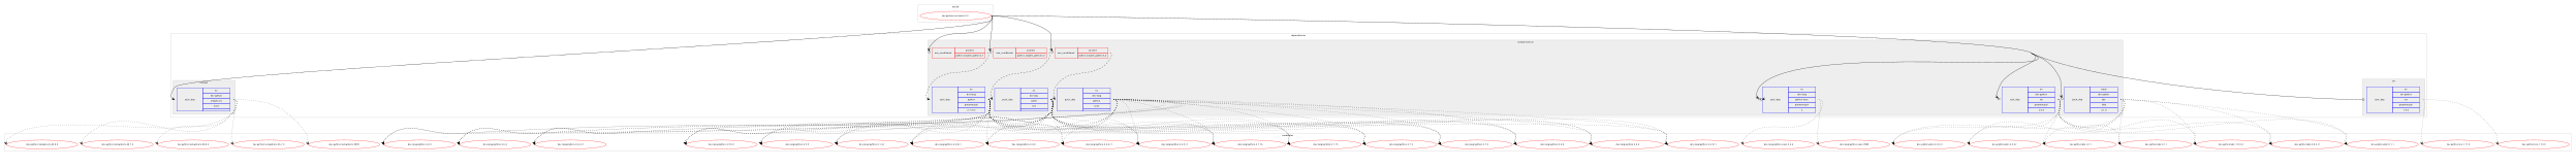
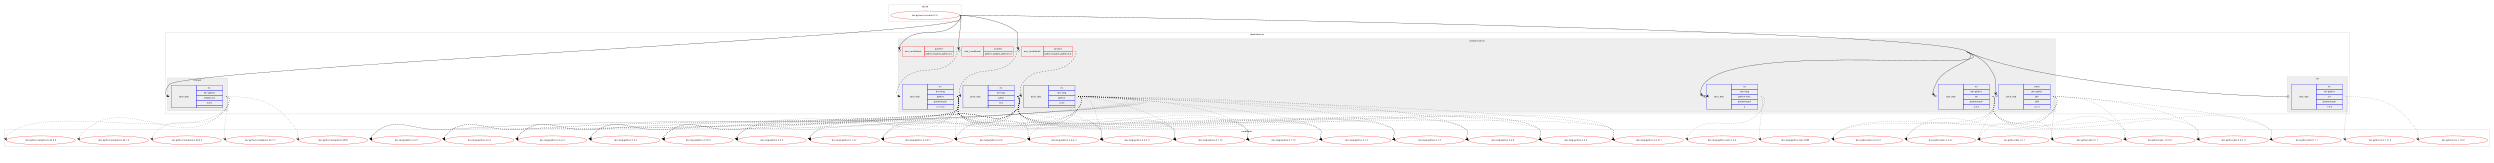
  digraph {
    compound=true
    concentrate=true
    fontname=Roboto
    fontsize=10
    newrank=true
    rankdir=TB
    ranksep=1.5
    node [color=red fontname=Roboto fontsize=10]
    edge [arrowhead=vee fontname=Roboto headport=w style=dotted tailport=e weight=100]
    n1 [label="dev-python/os-traits-0.3.3" width=4]
    n2 [color=blue label=<<TABLE BORDER="0" CELLBORDER="1" CELLSPACING="0" CELLPADDING="4" WIDTH="220"><TR><TD ROWSPAN="6" CELLPADDING="30">pack_dep</TD></TR><TR><TD WIDTH="110">no</TD></TR><TR><TD>dev-python</TD></TR><TR><TD>setuptools</TD></TR><TR><TD>none</TD></TR><TR><TD></TD></TR></TABLE>> shape=none]
    n3 [color=blue label=<<TABLE BORDER="0" CELLBORDER="1" CELLSPACING="0" CELLPADDING="4" WIDTH="220"><TR><TD ROWSPAN="6" CELLPADDING="30">pack_dep</TD></TR><TR><TD WIDTH="110">no</TD></TR><TR><TD>dev-lang</TD></TR><TR><TD>python</TD></TR><TR><TD>greaterequal</TD></TR><TR><TD>2.7.5-r2</TD></TR></TABLE>> shape=none]
    n4 [label=<<TABLE BORDER="0" CELLBORDER="1" CELLSPACING="0" CELLPADDING="4"><TR><TD ROWSPAN="3" CELLPADDING="10">use_conditional</TD></TR><TR><TD>positive</TD></TR><TR><TD>python_targets_python2_7</TD></TR></TABLE>> shape=none]
    n5 [color=blue label=<<TABLE BORDER="0" CELLBORDER="1" CELLSPACING="0" CELLPADDING="4" WIDTH="220"><TR><TD ROWSPAN="6" CELLPADDING="30">pack_dep</TD></TR><TR><TD WIDTH="110">no</TD></TR><TR><TD>dev-lang</TD></TR><TR><TD>python</TD></TR><TR><TD>none</TD></TR><TR><TD></TD></TR></TABLE>> shape=none]
    n6 [label=<<TABLE BORDER="0" CELLBORDER="1" CELLSPACING="0" CELLPADDING="4"><TR><TD ROWSPAN="3" CELLPADDING="10">use_conditional</TD></TR><TR><TD>positive</TD></TR><TR><TD>python_targets_python3_4</TD></TR></TABLE>> shape=none]
    n7 [color=blue label=<<TABLE BORDER="0" CELLBORDER="1" CELLSPACING="0" CELLPADDING="4" WIDTH="220"><TR><TD ROWSPAN="6" CELLPADDING="30">pack_dep</TD></TR><TR><TD WIDTH="110">no</TD></TR><TR><TD>dev-lang</TD></TR><TR><TD>python</TD></TR><TR><TD>none</TD></TR><TR><TD></TD></TR></TABLE>> shape=none]
    n8 [label=<<TABLE BORDER="0" CELLBORDER="1" CELLSPACING="0" CELLPADDING="4"><TR><TD ROWSPAN="3" CELLPADDING="10">use_conditional</TD></TR><TR><TD>positive</TD></TR><TR><TD>python_targets_python3_5</TD></TR></TABLE>> shape=none]
    n9 [color=blue label=<<TABLE BORDER="0" CELLBORDER="1" CELLSPACING="0" CELLPADDING="4" WIDTH="220"><TR><TD ROWSPAN="6" CELLPADDING="30">pack_dep</TD></TR><TR><TD WIDTH="110">no</TD></TR><TR><TD>dev-lang</TD></TR><TR><TD>python-exec</TD></TR><TR><TD>greaterequal</TD></TR><TR><TD>2</TD></TR></TABLE>> shape=none]
    n10 [color=blue label=<<TABLE BORDER="0" CELLBORDER="1" CELLSPACING="0" CELLPADDING="4" WIDTH="220"><TR><TD ROWSPAN="6" CELLPADDING="30">pack_dep</TD></TR><TR><TD WIDTH="110">no</TD></TR><TR><TD>dev-python</TD></TR><TR><TD>pbr</TD></TR><TR><TD>greaterequal</TD></TR><TR><TD>2.0.0</TD></TR></TABLE>> shape=none]
    n11 [color=blue label=<<TABLE BORDER="0" CELLBORDER="1" CELLSPACING="0" CELLPADDING="4" WIDTH="220"><TR><TD ROWSPAN="6" CELLPADDING="30">pack_dep</TD></TR><TR><TD WIDTH="110">weak</TD></TR><TR><TD>dev-python</TD></TR><TR><TD>pbr</TD></TR><TR><TD>tilde</TD></TR><TR><TD>2.1.0</TD></TR></TABLE>> shape=none]
    n12 [color=blue label=<<TABLE BORDER="0" CELLBORDER="1" CELLSPACING="0" CELLPADDING="4" WIDTH="220"><TR><TD ROWSPAN="6" CELLPADDING="30">pack_dep</TD></TR><TR><TD WIDTH="110">no</TD></TR><TR><TD>dev-python</TD></TR><TR><TD>six</TD></TR><TR><TD>greaterequal</TD></TR><TR><TD>1.9.0</TD></TR></TABLE>> shape=none]
    n13 [label="dev-python/setuptools-36.7.2" width=4]
    n14 [label="dev-python/setuptools-80.6.3" width=4]
    n15 [label="dev-python/setuptools-40.7.3" width=4]
    n16 [label="dev-python/setuptools-40.8.0" width=4]
    n17 [label="dev-python/setuptools-9999" width=4]
    n18 [label="dev-lang/python-2.7.15" width=4]
    n19 [label="dev-lang/python-2.7.16" width=4]
    n20 [label="dev-lang/python-3.4.5-r1" width=4]
    n21 [label="dev-lang/python-3.4.6-r1" width=4]
    n22 [label="dev-lang/python-3.4.8" width=4]
    n23 [label="dev-lang/python-3.4.8-r1" width=4]
    n24 [label="dev-lang/python-3.1.4-r1" width=4]
    n25 [label="dev-lang/python-3.5.5" width=4]
    n26 [label="dev-lang/python-3.5.5-r1" width=4]
+   n27 [label="dev-lang/python-3.5.6" width=4]
    n28 [label="dev-lang/python-3.6.3-r1" width=4]
    n29 [label="dev-lang/python-3.6.4" width=4]
    n30 [label="dev-lang/python-3.6.5" width=4]
    n31 [label="dev-lang/python-3.6.5-r1" width=4]
    n32 [label="dev-lang/python-3.6.6" width=4]
    n33 [label="dev-lang/python-3.6.8" width=4]
    n34 [label="dev-lang/python-3.7.0" width=4]
    n35 [label="dev-lang/python-3.7.2" width=4]
    n36 [label="dev-lang/python-exec-2.4.6" width=4]
    n37 [label="dev-lang/python-exec-9989" width=4]
    n38 [label="dev-python/pbr-0.8.2-r1" width=4]
    n39 [label="dev-python/pbr-1.10.0-r1" width=4]
    n40 [label="dev-python/pbr-3.1.1" width=4]
    n41 [label="dev-python/pbr-4.1.1" width=4]
    n42 [label="dev-python/pbr-4.2.0-r1" width=4]
    n43 [label="dev-python/pbr-4.2.0-r2" width=4]
    n44 [label="dev-python/pbr-5.1.1" width=4]
    n45 [label="dev-python/six-1.10.0" width=4]
    n46 [label="dev-python/six-1.11.0" width=4]
    subgraph cluster_1 {
      color=gray
      label=<<i>ebuild</i>>
      rank=same
      n1
    }
    subgraph cluster_2 {
      color=gray
      label=<<i>dependencies</i>>
      subgraph cluster_3 {
        color=gray
        fillcolor="#eeeeee"
        label=<<i>compile</i>>
        style=filled
        subgraph sub_4 {
          color=gray
          fillcolor="#eeeeee"
          label=<<i>compile</i>>
          style=filled
          n2
        }
      }
      subgraph cluster_5 {
        color=gray
        fillcolor="#eeeeee"
        label=<<i>compile and run</i>>
        style=filled
        subgraph sub_6 {
          color=gray
          fillcolor="#eeeeee"
          label=<<i>compile and run</i>>
          style=filled
          n4
          subgraph sub_7 {
            color=gray
            fillcolor="#eeeeee"
            label=<<i>compile and run</i>>
            style=filled
            n3
          }
        }
        subgraph sub_8 {
          color=gray
          fillcolor="#eeeeee"
          label=<<i>compile and run</i>>
          style=filled
          n6
          subgraph sub_9 {
            color=gray
            fillcolor="#eeeeee"
            label=<<i>compile and run</i>>
            style=filled
            n5
          }
        }
        subgraph sub_10 {
          color=gray
          fillcolor="#eeeeee"
          label=<<i>compile and run</i>>
          style=filled
          n8
          subgraph sub_11 {
            color=gray
            fillcolor="#eeeeee"
            label=<<i>compile and run</i>>
            style=filled
            n7
          }
        }
        subgraph sub_12 {
          color=gray
          fillcolor="#eeeeee"
          label=<<i>compile and run</i>>
          style=filled
          n9
        }
        subgraph sub_13 {
          color=gray
          fillcolor="#eeeeee"
          label=<<i>compile and run</i>>
          style=filled
          n10
        }
        subgraph sub_14 {
          color=gray
          fillcolor="#eeeeee"
          label=<<i>compile and run</i>>
          style=filled
          n11
        }
      }
      subgraph cluster_15 {
        color=gray
        fillcolor="#eeeeee"
        label=<<i>run</i>>
        style=filled
        subgraph sub_16 {
          color=gray
          fillcolor="#eeeeee"
          label=<<i>run</i>>
          style=filled
          n12
        }
      }
    }
    subgraph cluster_17 {
      color=gray
      label=<<i>candidates</i>>
      rank=same
      subgraph sub_18 {
        color=black
        label=<<i>candidates</i>>
        nodesep=1
        rank=same
        n13
        n14
        n15
        n16
        n17
      }
      subgraph sub_19 {
        color=black
        label=<<i>candidates</i>>
        nodesep=1
        rank=same
        n18
        n19
        n20
        n21
        n22
        n23
        n24
        n25
        n26
+       n27
        n28
        n29
        n30
        n31
        n32
        n33
        n34
        n35
      }
      subgraph sub_20 {
        color=black
        label=<<i>candidates</i>>
        nodesep=1
        rank=same
        n18
        n19
        n20
        n21
        n22
        n23
        n24
        n25
        n26
+       n27
        n28
        n29
        n30
        n31
        n32
        n33
        n34
        n35
      }
      subgraph sub_21 {
        color=black
        label=<<i>candidates</i>>
        nodesep=1
        rank=same
        n18
        n19
        n20
        n21
        n22
        n23
        n24
        n25
        n26
+       n27
        n28
        n29
        n30
        n31
        n32
        n33
        n34
        n35
      }
      subgraph sub_22 {
        color=black
        label=<<i>candidates</i>>
        nodesep=1
        rank=same
        n36
        n37
      }
      subgraph sub_23 {
        color=black
        label=<<i>candidates</i>>
        nodesep=1
        rank=same
        n38
        n39
        n40
        n41
        n42
        n43
        n44
      }
      subgraph sub_24 {
        color=black
        label=<<i>candidates</i>>
        nodesep=1
        rank=same
        n38
        n39
        n40
        n41
        n42
        n43
        n44
      }
      subgraph sub_25 {
        color=black
        label=<<i>candidates</i>>
        nodesep=1
        rank=same
        n45
        n46
      }
    }
    n1 -> n2 [style=solid weight=20]
    n1 -> n4 [arrowhead=odotvee style=solid weight=20]
    n1 -> n6 [arrowhead=odotvee style=solid weight=20]
    n1 -> n8 [arrowhead=odotvee style=solid weight=20]
    n1 -> n9 [arrowhead=odotvee style=solid weight=20]
    n1 -> n10 [arrowhead=odotvee style=solid weight=20]
    n1 -> n11 [arrowhead=odotvee style=solid weight=20]
    n1 -> n12 [arrowhead=odot style=solid weight=20]
    n2 -> n13
    n2 -> n14
    n2 -> n15
    n2 -> n16
    n2 -> n17
    n3 -> n18
    n3 -> n19
    n3 -> n20
    n3 -> n21
    n3 -> n22
    n3 -> n23
    n3 -> n24
    n3 -> n25
    n3 -> n26
+   n3 -> n27
    n3 -> n28
    n3 -> n29
    n3 -> n30
    n3 -> n31
    n3 -> n32
    n3 -> n33
    n3 -> n34
    n3 -> n35
    n4 -> n3 [style=dashed weight=20]
    n5 -> n18
    n5 -> n19
    n5 -> n20
    n5 -> n21
    n5 -> n22
    n5 -> n23
    n5 -> n24
    n5 -> n25
    n5 -> n26
+   n5 -> n27
    n5 -> n28
    n5 -> n29
    n5 -> n30
    n5 -> n31
    n5 -> n32
    n5 -> n33
    n5 -> n34
    n5 -> n35
    n6 -> n5 [style=dashed weight=20]
    n7 -> n18
    n7 -> n19
    n7 -> n20
    n7 -> n21
    n7 -> n22
    n7 -> n23
    n7 -> n24
    n7 -> n25
    n7 -> n26
+   n7 -> n27
    n7 -> n28
    n7 -> n29
    n7 -> n30
    n7 -> n31
    n7 -> n32
    n7 -> n33
    n7 -> n34
    n7 -> n35
    n8 -> n7 [style=dashed weight=20]
    n9 -> n36
    n9 -> n37
    n10 -> n38
    n10 -> n39
    n10 -> n40
    n10 -> n41
    n10 -> n42
    n10 -> n43
    n10 -> n44
    n11 -> n38
    n11 -> n39
    n11 -> n40
    n11 -> n41
    n11 -> n42
    n11 -> n43
    n11 -> n44
    n12 -> n45
    n12 -> n46
  }
